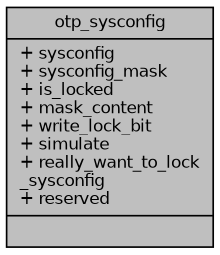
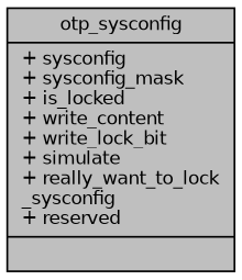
  digraph {
-   n1 [color=black fillcolor=grey75 fontcolor=black fontname=Helvetica fontsize=10 height=0.2 label="{otp_sysconfig\n|+ sysconfig\l+ sysconfig_mask\l+ is_locked\l+ mask_content\l+ write_lock_bit\l+ simulate\l+ really_want_to_lock\l_sysconfig\l+ reserved\l|}" shape=record style=filled width=0.4]
+   n1 [color=black fillcolor=grey75 fontcolor=black fontname=Helvetica fontsize=10 height=0.2 label="{otp_sysconfig\n|+ sysconfig\l+ sysconfig_mask\l+ is_locked\l+ write_content\l+ write_lock_bit\l+ simulate\l+ really_want_to_lock\l_sysconfig\l+ reserved\l|}" shape=record style=filled width=0.4]
  }
